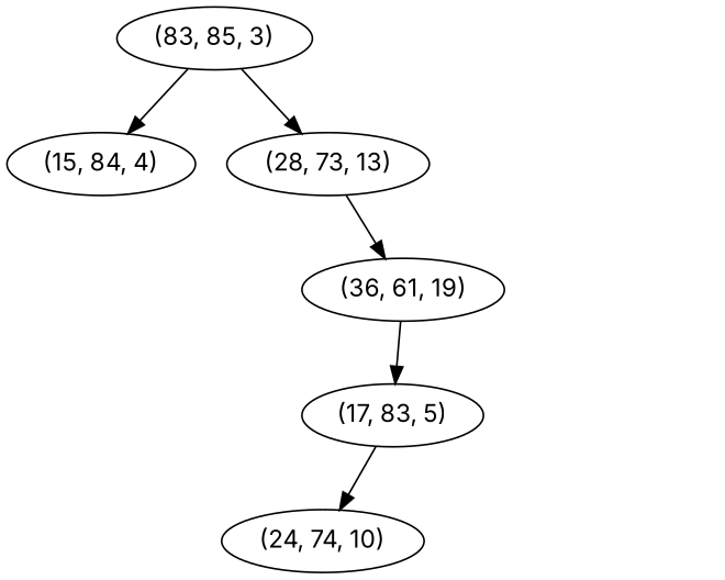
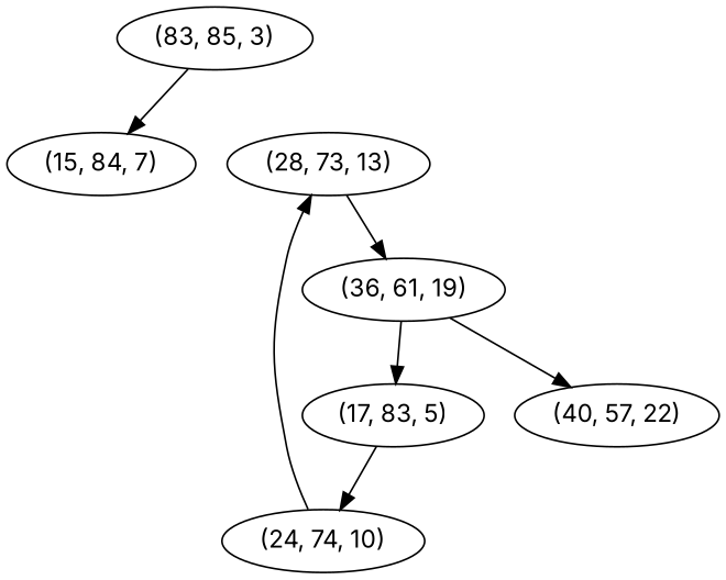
  digraph {
    fontname=Inter
    node [fontname=Inter]
    edge [fontname=Inter]
    n1 [label="(83, 85, 3)"]
-   "(15, 84, 4)"
+   "(15, 84, 4)" [label="(15, 84, 7)"]
    "(17, 83, 5)"
    "(24, 74, 10)"
    n5 [label="(28, 73, 13)"]
    "(36, 61, 19)"
+   "(40, 57, 22)"
    n1 -> "(15, 84, 4)"
    "(17, 83, 5)" -> "(24, 74, 10)"
-   n1 -> n5
+   "(24, 74, 10)" -> n5
    n5 -> "(36, 61, 19)"
    "(36, 61, 19)" -> "(17, 83, 5)"
+   "(36, 61, 19)" -> "(40, 57, 22)"
  }
